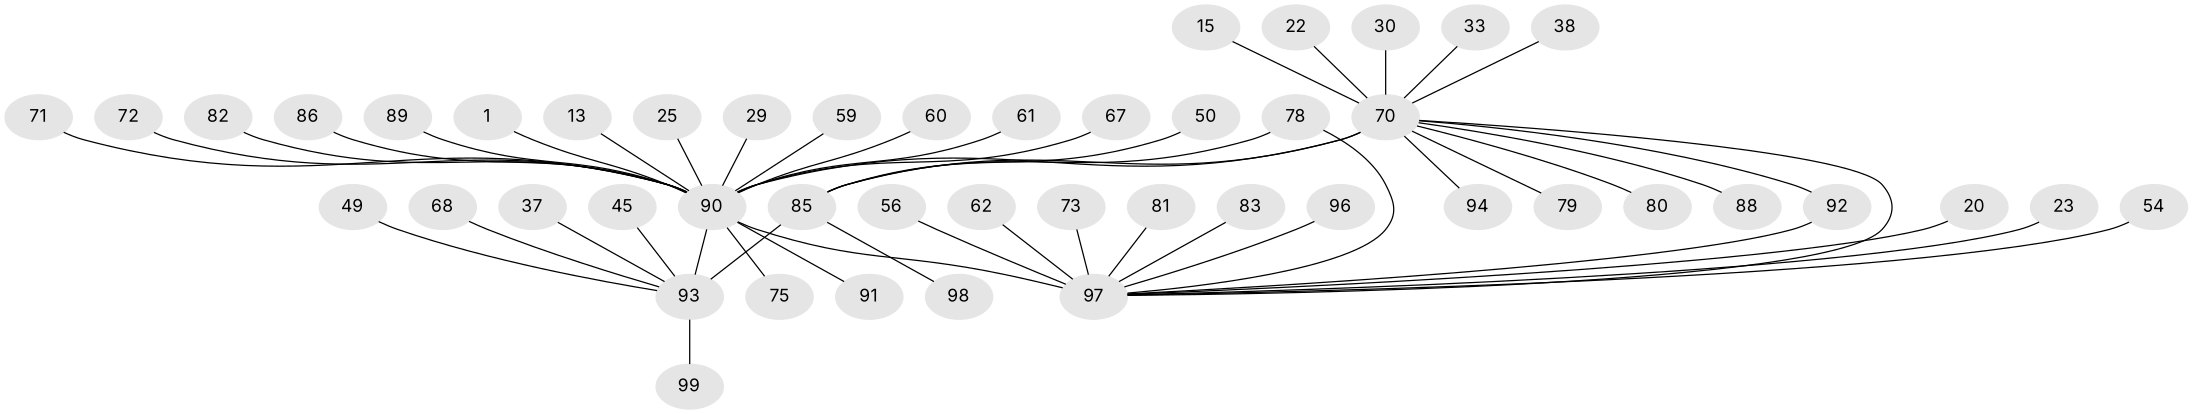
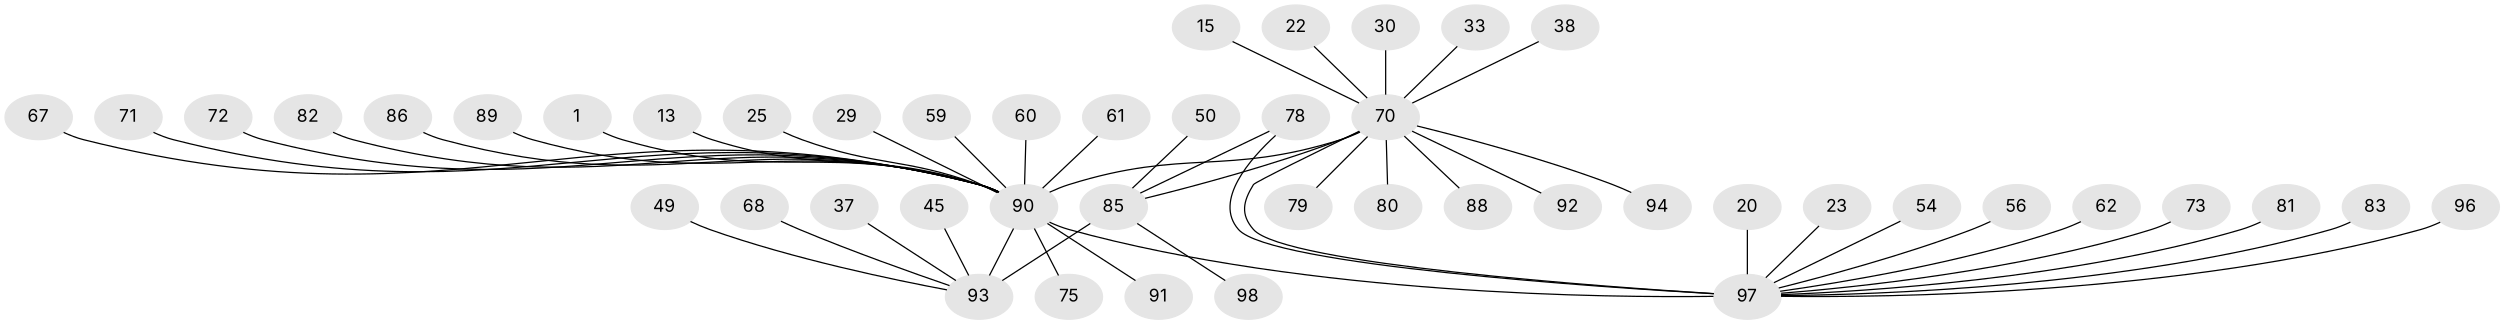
  graph {
    fontname=Inter
    node [color=gray90 fontname=Inter style=filled]
    edge [fontname=Inter]
    90 [super="+14+65+58+2"]
    97 [super="+36+55+74+19"]
    93 [super="+11+24+75"]
    91 [super="+77+87"]
    n5 [label=75]
    1
    13
    70 [super="+52+10"]
    85 [super="+27+21"]
    79
    80
    88
    92 [super="+66"]
    94
    15
    20
    22
    23
    25
    n20 [label=29]
    30
    33 [super="+32"]
-   99
    37
    38
    45
    49
    98
    50
    54
    56
    59
    60
    61
    62
    67
    68
    71
    72
    73
    78 [super="+76"]
    81
    82 [super="+51"]
    83 [super="+44"]
    86 [super="+34"]
    89
    96
    90 -- 97 [weight=6]
    90 -- 93 [weight=6]
    90 -- 91
    90 -- n5
-   93 -- 99
    1 -- 90
    13 -- 90
    70 -- 90 [weight=5]
    70 -- 97
    70 -- 85 [weight=3]
    70 -- 79
    70 -- 80
    70 -- 88
    70 -- 92
    70 -- 94
    85 -- 93
    85 -- 98
-   92 -- 97
    15 -- 70
    20 -- 97
    22 -- 70
    23 -- 97
    25 -- 90
    n20 -- 90
    30 -- 70
    33 -- 70
    37 -- 93
    38 -- 70
    45 -- 93
    49 -- 93
    50 -- 85
    54 -- 97
    56 -- 97
    59 -- 90
    60 -- 90
    61 -- 90
    62 -- 97
    67 -- 90
    68 -- 93
    71 -- 90
    72 -- 90
    73 -- 97
    78 -- 97
    78 -- 85
    81 -- 97
    82 -- 90
    83 -- 97
    86 -- 90
    89 -- 90
    96 -- 97
  }
